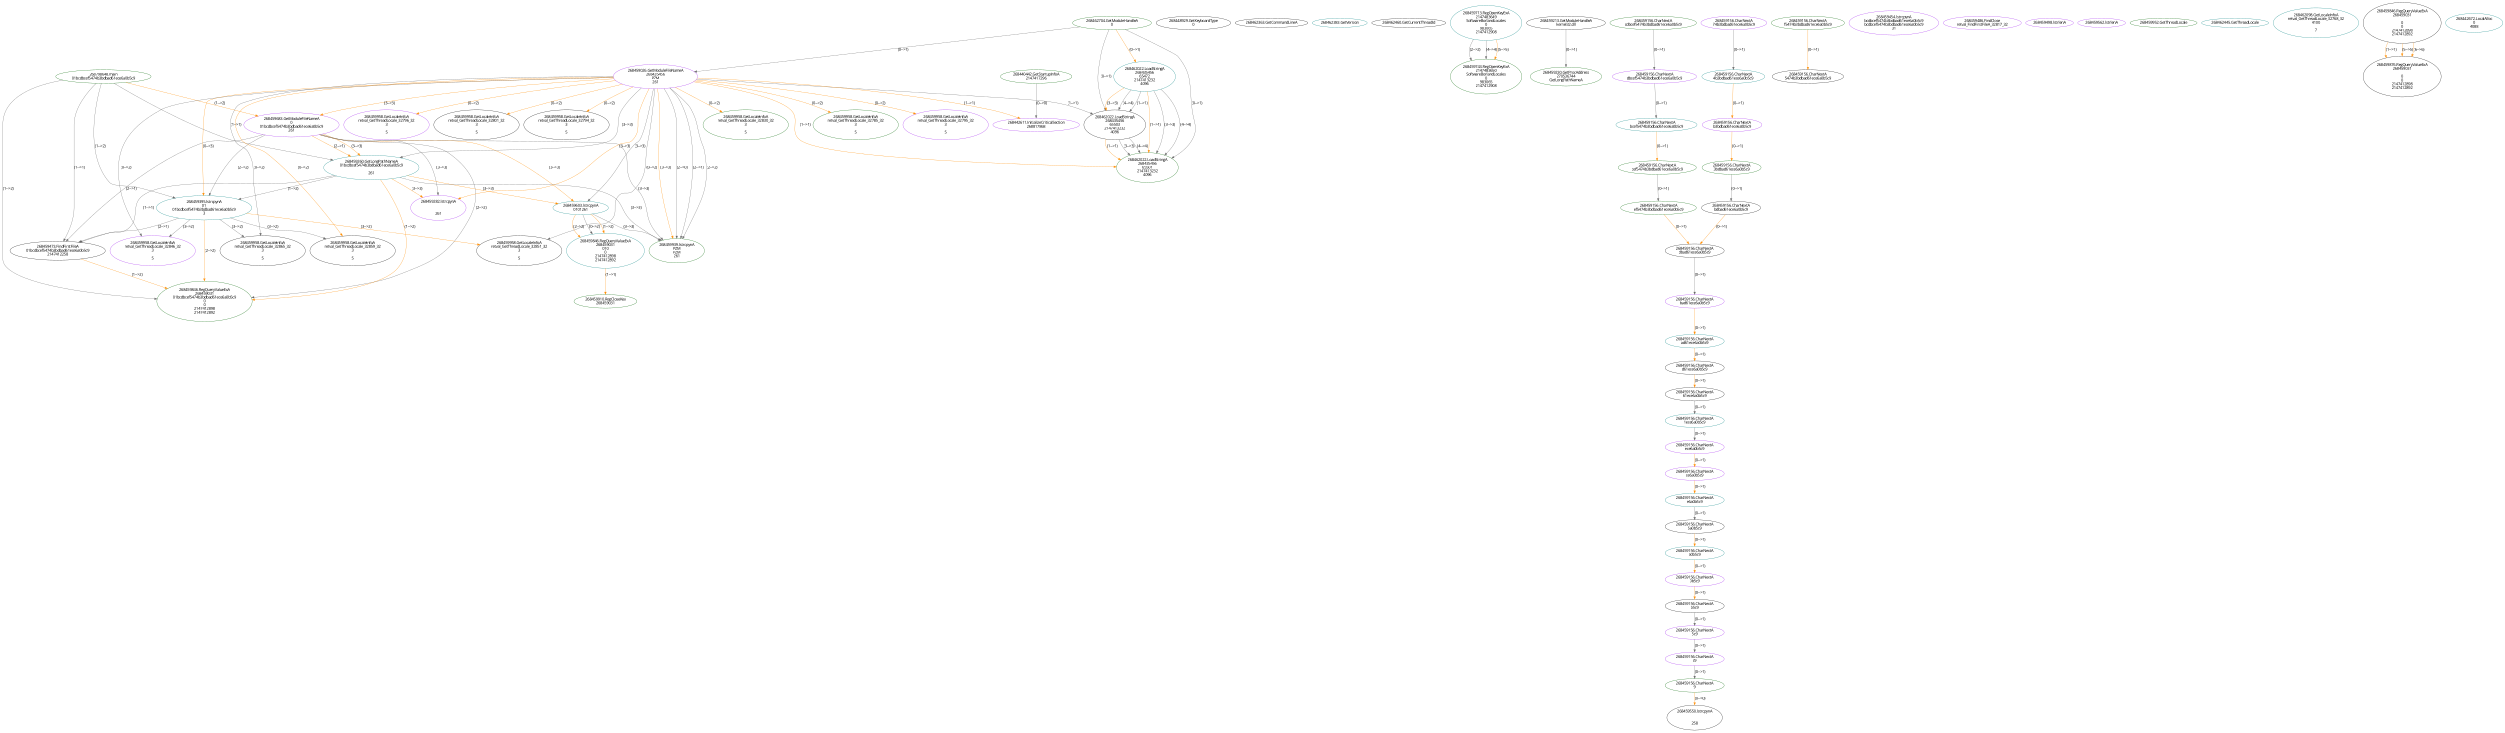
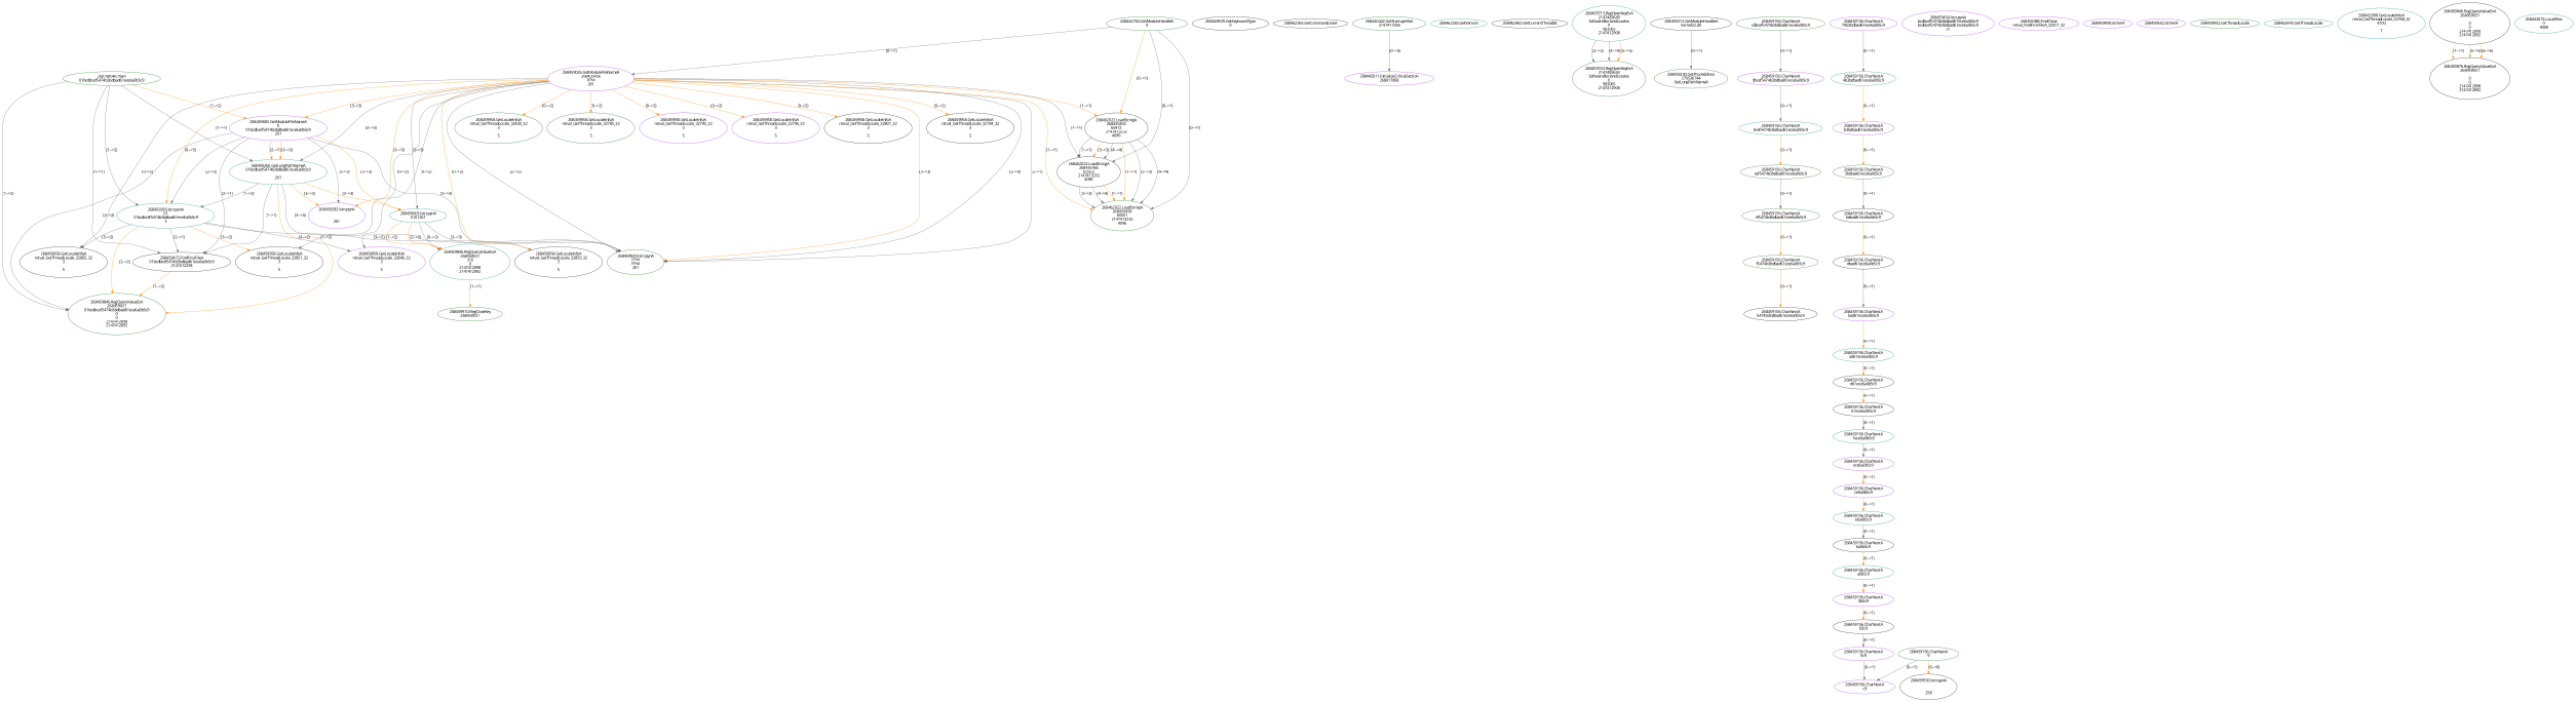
  digraph {
    fontname="Open Sans"
    node [color=black fontname="Open Sans"]
    edge [color=gray40 fontname="Open Sans"]
    n1 [color=darkgreen label="268798648.main\n01bcdbcef5474b3bdbad61ece6a0b5c9"]
    n2 [color=purple label="268459683.GetModuleFileNameA\n0\n01bcdbcef5474b3bdbad61ece6a0b5c9\n261"]
    n3 [color=teal label="268459260.GetLongPathNameA\n01bcdbcef5474b3bdbad61ece6a0b5c9\n\n261"]
    n4 [color=teal label="268459395.lstrcpynA\n01\n01bcdbcef5474b3bdbad61ece6a0b5c9\n3"]
    n5 [label="268459473.FindFirstFileA\n01bcdbcef5474b3bdbad61ece6a0b5c9\n2147412258"]
    n6 [color=darkgreen label="268459846.RegQueryValueExA\n268459031\n01bcdbcef5474b3bdbad61ece6a0b5c9\n0\n0\n2147412898\n2147412892"]
    n7 [color=teal label="268459603.lstrcpynA\n0101261"]
    n8 [color=darkgreen label="268459939.lstrcpynA\nPZM\nPZM\n261"]
    n9 [color=purple label="268459282.lstrcpynA\n\n\n261"]
    n10 [label="268459958.GetLocaleInfoA\nretval_GetThreadLocale_32859_32\n3\n\n5"]
    n11 [label="268459958.GetLocaleInfoA\nretval_GetThreadLocale_32851_32\n3\n\n5"]
    n12 [color=purple label="268459958.GetLocaleInfoA\nretval_GetThreadLocale_32846_32\n3\n\n5"]
    n13 [label="268459958.GetLocaleInfoA\nretval_GetThreadLocale_32865_32\n3\n\n5"]
    n14 [color=darkgreen label="268462704.GetModuleHandleA\n0"]
    n15 [color=purple label="268459026.GetModuleFileNameA\n268435456\nPZM\n261"]
-   n16 [color=teal label="268462022.LoadStringA\n268435456\n65472\n2147413232\n4096"]
+   n16 [label="268462022.LoadStringA\n268435456\n65472\n2147413232\n4096"]
    n17 [label="268462022.LoadStringA\n268435456\n65503\n2147413232\n4096"]
    n18 [color=darkgreen label="268462022.LoadStringA\n268435456\n65501\n2147413232\n4096"]
    n19 [color=darkgreen label="268459958.GetLocaleInfoA\nretval_GetThreadLocale_32830_32\n3\n\n5"]
    n20 [color=darkgreen label="268459958.GetLocaleInfoA\nretval_GetThreadLocale_32785_32\n3\n\n5"]
    n21 [color=purple label="268459958.GetLocaleInfoA\nretval_GetThreadLocale_32795_32\n3\n\n5"]
    n22 [color=purple label="268459958.GetLocaleInfoA\nretval_GetThreadLocale_32796_32\n3\n\n5"]
    n23 [label="268459958.GetLocaleInfoA\nretval_GetThreadLocale_32801_32\n3\n\n5"]
    n24 [label="268459958.GetLocaleInfoA\nretval_GetThreadLocale_32794_32\n3\n\n5"]
    n25 [label="268448929.GetKeyboardType\n0"]
    n26 [label="268462363.GetCommandLineA\n"]
    n27 [color=darkgreen label="268440442.GetStartupInfoA\n2147417296"]
    n28 [color=purple label="268442611.InitializeCriticalSection\n268817868"]
    n29 [color=teal label="268462383.GetVersion\n"]
    n30 [label="268462460.GetCurrentThreadId\n"]
    n31 [color=teal label="268459846.RegQueryValueExA\n268459031\n010\n0\n2147412898\n2147412892"]
    n32 [color=teal label="268459713.RegOpenKeyExA\n2147483649\nSoftware\Borland\Locales\n0\n983065\n2147412908"]
    n33 [color=darkgreen label="268459743.RegOpenKeyExA\n2147483650\nSoftware\Borland\Locales\n0\n983065\n2147412908"]
    n34 [label="268459213.GetModuleHandleA\nkernel32.dll"]
    n35 [color=darkgreen label="268459230.GetProcAddress\n270536744\nGetLongPathNameA"]
    n36 [color=darkgreen label="268459156.CharNextA\ncdbcef5474b3bdbad61ece6a0b5c9"]
    n37 [color=purple label="268459156.CharNextA\ndbcef5474b3bdbad61ece6a0b5c9"]
    n38 [color=teal label="268459156.CharNextA\nbcef5474b3bdbad61ece6a0b5c9"]
    n39 [color=darkgreen label="268459156.CharNextA\ncef5474b3bdbad61ece6a0b5c9"]
    n40 [color=darkgreen label="268459156.CharNextA\nef5474b3bdbad61ece6a0b5c9"]
    n41 [color=darkgreen label="268459156.CharNextA\nf5474b3bdbad61ece6a0b5c9"]
    n42 [label="268459156.CharNextA\n5474b3bdbad61ece6a0b5c9"]
    n43 [color=purple label="268459156.CharNextA\n74b3bdbad61ece6a0b5c9"]
    n44 [color=teal label="268459156.CharNextA\n4b3bdbad61ece6a0b5c9"]
    n45 [color=purple label="268459156.CharNextA\nb3bdbad61ece6a0b5c9"]
    n46 [color=darkgreen label="268459156.CharNextA\n3bdbad61ece6a0b5c9"]
    n47 [label="268459156.CharNextA\nbdbad61ece6a0b5c9"]
    n48 [label="268459156.CharNextA\ndbad61ece6a0b5c9"]
    n49 [color=purple label="268459156.CharNextA\nbad61ece6a0b5c9"]
    n50 [color=teal label="268459156.CharNextA\nad61ece6a0b5c9"]
    n51 [label="268459156.CharNextA\nd61ece6a0b5c9"]
    n52 [label="268459156.CharNextA\n61ece6a0b5c9"]
    n53 [color=teal label="268459156.CharNextA\n1ece6a0b5c9"]
    n54 [color=purple label="268459156.CharNextA\nece6a0b5c9"]
    n55 [color=purple label="268459156.CharNextA\nce6a0b5c9"]
    n56 [color=teal label="268459156.CharNextA\ne6a0b5c9"]
    n57 [label="268459156.CharNextA\n6a0b5c9"]
    n58 [color=teal label="268459156.CharNextA\na0b5c9"]
    n59 [color=purple label="268459156.CharNextA\n0b5c9"]
    n60 [label="268459156.CharNextA\nb5c9"]
    n61 [color=purple label="268459156.CharNextA\n5c9"]
    n62 [color=purple label="268459156.CharNextA\nc9"]
    n63 [color=darkgreen label="268459156.CharNextA\n9"]
    n64 [label="268459550.lstrcpynA\n\n\n258"]
    n65 [color=purple label="268459454.lstrcpynA\nbcdbcef5474b3bdbad61ece6a0b5c9\nbcdbcef5474b3bdbad61ece6a0b5c9\n31"]
    n66 [color=purple label="268459486.FindClose\nretval_FindFirstFileA_32817_32"]
    n67 [color=purple label="268459498.lstrlenA\n"]
    n68 [color=purple label="268459562.lstrlenA\n"]
    n69 [color=darkgreen label="268459910.RegCloseKey\n268459031"]
    n70 [color=darkgreen label="268459952.GetThreadLocale\n"]
    n71 [color=teal label="268462445.GetThreadLocale\n"]
    n72 [color=teal label="268462098.GetLocaleInfoA\nretval_GetThreadLocale_32768_32\n4100\n\n7"]
    n73 [label="268459846.RegQueryValueExA\n268459031\n\n0\n0\n2147412898\n2147412892"]
    n74 [label="268459876.RegQueryValueExA\n268459031\n\n0\n0\n2147412898\n2147412892"]
    n75 [color=teal label="268442672.LocalAlloc\n0\n4088"]
    n1 -> n2 [color=darkorange label="(1-->2)"]
    n1 -> n3 [label="(1-->1)"]
    n1 -> n4 [label="(1-->2)"]
    n1 -> n5 [label="(1-->1)"]
    n1 -> n6 [label="(1-->2)"]
    n2 -> n3 [color=darkorange label="(2-->1)"]
    n2 -> n3 [color=darkorange label="(3-->3)"]
    n2 -> n4 [label="(2-->2)"]
    n2 -> n5 [label="(2-->1)"]
    n2 -> n6 [label="(2-->2)"]
    n2 -> n7 [color=darkorange label="(3-->3)"]
    n2 -> n8 [label="(3-->3)"]
    n2 -> n9 [label="(3-->3)"]
    n3 -> n4 [label="(1-->2)"]
    n3 -> n5 [label="(1-->1)"]
    n3 -> n6 [color=darkorange label="(1-->2)"]
    n3 -> n7 [color=darkorange label="(3-->3)"]
    n3 -> n8 [label="(3-->3)"]
    n3 -> n9 [color=darkorange label="(3-->3)"]
    n4 -> n5 [label="(2-->1)"]
    n4 -> n6 [color=darkorange label="(2-->2)"]
    n4 -> n10 [label="(3-->2)"]
    n4 -> n11 [color=darkorange label="(3-->2)"]
    n4 -> n12 [label="(3-->2)"]
    n4 -> n13 [label="(3-->2)"]
    n5 -> n6 [color=darkorange label="(1-->2)"]
    n7 -> n8 [label="(3-->3)"]
    n7 -> n31 [color=darkorange label="(1-->2)"]
    n7 -> n31 [color=darkorange label="(2-->2)"]
    n7 -> n31 [label="(0-->2)"]
    n14 -> n15 [label="(0-->1)"]
    n14 -> n16 [color=darkorange label="(0-->1)"]
    n14 -> n17 [label="(0-->1)"]
    n14 -> n18 [label="(0-->1)"]
    n15 -> n2 [color=darkorange label="(3-->3)"]
    n15 -> n3 [label="(3-->3)"]
    n15 -> n4 [color=darkorange label="(0-->3)"]
    n15 -> n7 [label="(3-->3)"]
    n15 -> n8 [label="(2-->1)"]
    n15 -> n8 [label="(2-->2)"]
    n15 -> n8 [color=darkorange label="(3-->3)"]
    n15 -> n8 [label="(2-->0)"]
    n15 -> n9 [color=darkorange label="(3-->3)"]
    n15 -> n10 [color=darkorange label="(0-->2)"]
    n15 -> n11 [label="(0-->2)"]
    n15 -> n12 [label="(0-->2)"]
    n15 -> n13 [label="(0-->2)"]
-   n15 -> n28 [color=darkorange label="(1-->1)"]
+   n15 -> n16 [color=darkorange label="(1-->1)"]
    n15 -> n17 [label="(1-->1)"]
    n15 -> n18 [color=darkorange label="(1-->1)"]
    n15 -> n19 [color=darkorange label="(0-->2)"]
    n15 -> n20 [color=darkorange label="(0-->2)"]
    n15 -> n21 [color=darkorange label="(0-->2)"]
    n15 -> n22 [color=darkorange label="(0-->2)"]
    n15 -> n23 [color=darkorange label="(0-->2)"]
    n15 -> n24 [color=darkorange label="(0-->2)"]
    n16 -> n17 [label="(1-->1)"]
    n16 -> n17 [color=darkorange label="(3-->3)"]
    n16 -> n17 [label="(4-->4)"]
    n16 -> n18 [color=darkorange label="(1-->1)"]
    n16 -> n18 [label="(3-->3)"]
    n16 -> n18 [label="(4-->4)"]
    n17 -> n18 [color=darkorange label="(1-->1)"]
    n17 -> n18 [label="(3-->3)"]
    n17 -> n18 [label="(4-->4)"]
    n27 -> n28 [label="(0-->0)"]
    n31 -> n69 [color=darkorange label="(1-->1)"]
    n32 -> n33 [label="(2-->2)"]
    n32 -> n33 [label="(4-->4)"]
    n32 -> n33 [color=darkorange label="(5-->5)"]
    n34 -> n35 [label="(0-->1)"]
    n36 -> n37 [label="(0-->1)"]
    n37 -> n38 [label="(0-->1)"]
    n38 -> n39 [color=darkorange label="(0-->1)"]
    n39 -> n40 [label="(0-->1)"]
-   n40 -> n48 [color=darkorange label="(0-->1)"]
+   n40 -> n41 [color=darkorange label="(0-->1)"]
    n41 -> n42 [color=darkorange label="(0-->1)"]
    n43 -> n44 [label="(0-->1)"]
    n44 -> n45 [color=darkorange label="(0-->1)"]
    n45 -> n46 [color=darkorange label="(0-->1)"]
    n46 -> n47 [label="(0-->1)"]
    n47 -> n48 [color=darkorange label="(0-->1)"]
    n48 -> n49 [label="(0-->1)"]
    n49 -> n50 [color=darkorange label="(0-->1)"]
    n50 -> n51 [color=darkorange label="(0-->1)"]
    n51 -> n52 [color=darkorange label="(0-->1)"]
    n52 -> n53 [label="(0-->1)"]
    n53 -> n54 [label="(0-->1)"]
    n54 -> n55 [color=darkorange label="(0-->1)"]
    n55 -> n56 [color=darkorange label="(0-->1)"]
    n56 -> n57 [label="(0-->1)"]
    n57 -> n58 [color=darkorange label="(0-->1)"]
    n58 -> n59 [color=darkorange label="(0-->1)"]
    n59 -> n60 [color=darkorange label="(0-->1)"]
    n60 -> n61 [label="(0-->1)"]
    n61 -> n62 [label="(0-->1)"]
-   n62 -> n63 [label="(0-->1)"]
+   n63 -> n62 [label="(0-->1)"]
    n63 -> n64 [color=darkorange label="(0-->0)"]
    n73 -> n74 [color=darkorange label="(1-->1)"]
    n73 -> n74 [color=darkorange label="(5-->5)"]
    n73 -> n74 [color=darkorange label="(6-->6)"]
  }
